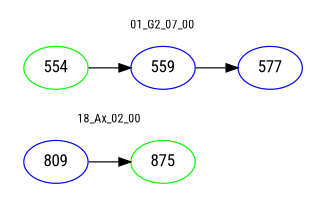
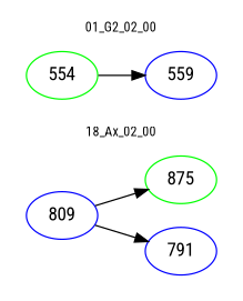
  digraph {
    fontname="Roboto Condensed"
    rankdir=LR
    node [color=blue fontname="Roboto Condensed"]
    edge [color=black fontname="Roboto Condensed"]
    n1 [label=809]
+   n2 [label=791]
    n3 [color=green label=875]
    n4 [label=559]
    n5 [color=green label=554]
-   n6 [label=577]
    subgraph cluster_1 {
      color=white
      fontsize=10
      label="18_Ax_02_00"
      n1
+     n2
      n3
    }
    subgraph cluster_2 {
      color=white
      fontsize=10
-     label="01_G2_07_00"
+     label="01_G2_02_00"
      n4
      n5
-     n6
    }
+   n1 -> n2
    n1 -> n3
-   n4 -> n6
    n5 -> n4
  }
